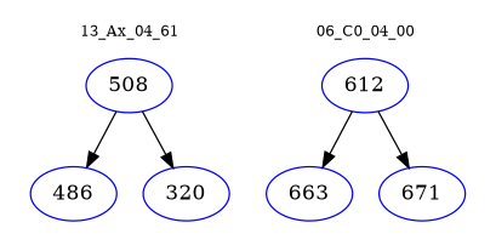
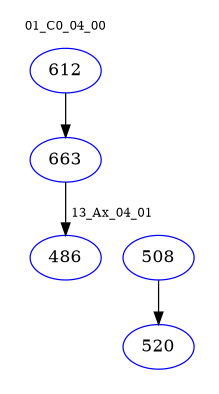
  digraph {
    node [color=blue]
    edge [color=black]
    n1 [label=508]
    n2 [label=486]
-   n3 [label=320]
+   n3 [label=520]
    n4 [label=612]
    n5 [label=663]
-   n6 [label=671]
    subgraph cluster_1 {
      color=white
      fontsize=10
-     label="13_Ax_04_61"
+     label="13_Ax_04_01"
      n1
      n2
      n3
    }
    subgraph cluster_2 {
      color=white
      fontsize=10
-     label="06_C0_04_00"
+     label="01_C0_04_00"
      n4
      n5
-     n6
    }
-   n1 -> n2
+   n5 -> n2
    n1 -> n3
    n4 -> n5
-   n4 -> n6
  }
